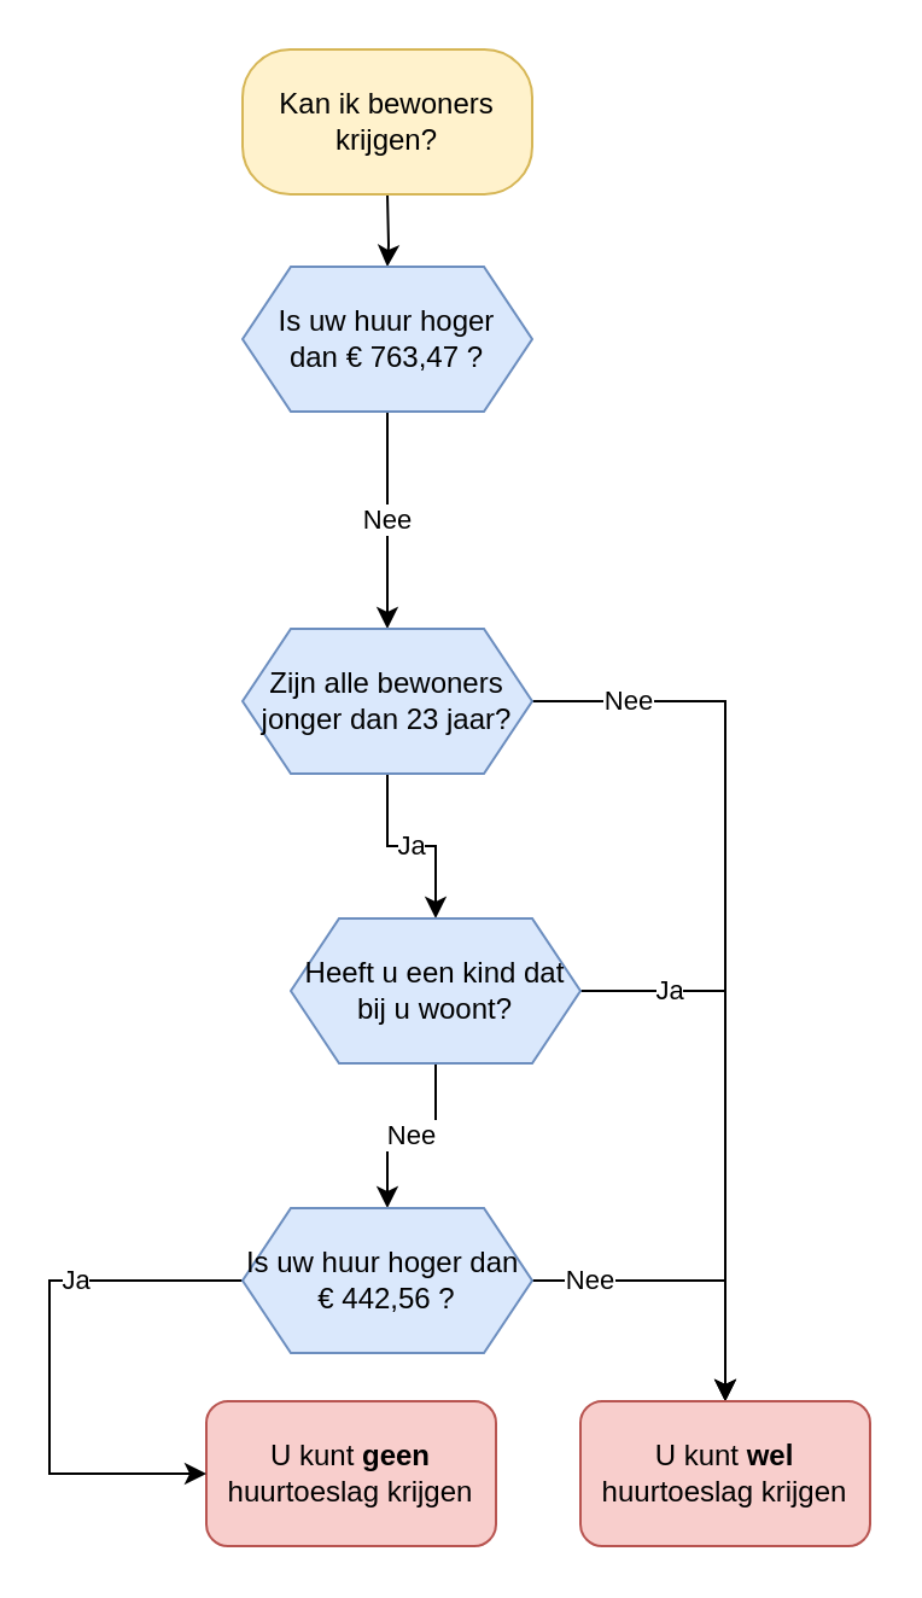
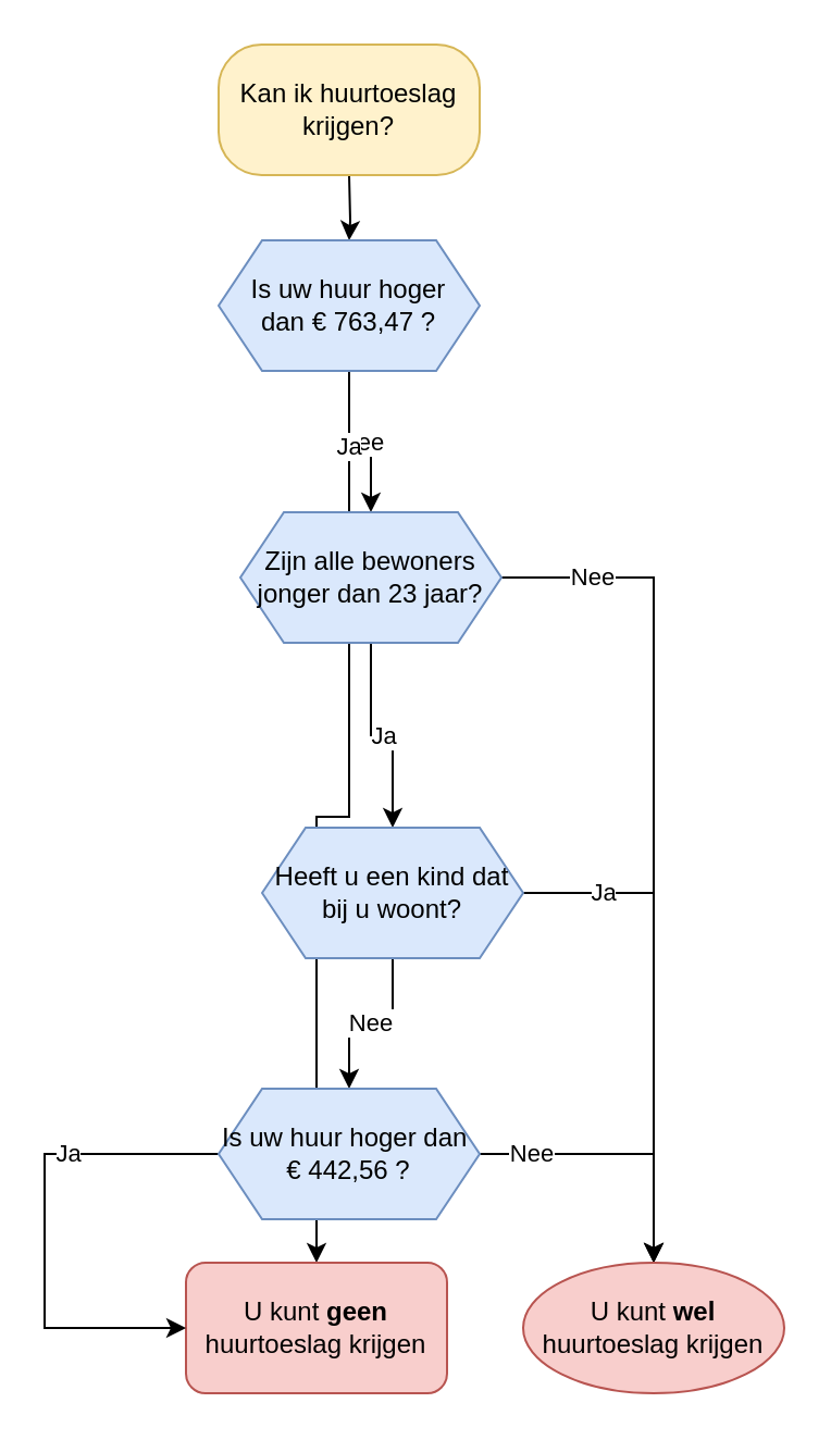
  <mxCell id="0" />
  <mxCell id="1" parent="0" />
  <mxCell id="2" style="edgeStyle=orthogonalEdgeStyle;rounded=0;orthogonalLoop=1;jettySize=auto;html=1;" parent="1" target="5" edge="1"><mxGeometry relative="1" as="geometry"><mxPoint x="160" y="80" as="sourcePoint" /></mxGeometry></mxCell>
  <mxCell id="3" value="Nee" style="edgeStyle=orthogonalEdgeStyle;rounded=0;orthogonalLoop=1;jettySize=auto;html=1;" parent="1" source="5" target="8" edge="1"><mxGeometry relative="1" as="geometry" /></mxCell>
+ <mxCell id="4" value="Ja" style="edgeStyle=orthogonalEdgeStyle;rounded=0;orthogonalLoop=1;jettySize=auto;html=1;" parent="1" source="5" target="9" edge="1"><mxGeometry x="-0.837" relative="1" as="geometry"><mxPoint as="offset" /></mxGeometry></mxCell>
  <mxCell id="5" value="&lt;div&gt;Is uw huur hoger &lt;br&gt;&lt;/div&gt;&lt;div&gt;dan &lt;span class=&quot;ILfuVd&quot;&gt;&lt;span class=&quot;hgKElc&quot;&gt;€ 763,47 ?&lt;br&gt;&lt;/span&gt;&lt;/span&gt;&lt;/div&gt;" style="shape=hexagon;perimeter=hexagonPerimeter2;whiteSpace=wrap;html=1;fixedSize=1;size=20;fillColor=#dae8fc;strokeColor=#6c8ebf;" parent="1" vertex="1"><mxGeometry x="100" y="110" width="120" height="60" as="geometry" /></mxCell>
  <mxCell id="6" value="Ja" style="edgeStyle=orthogonalEdgeStyle;rounded=0;orthogonalLoop=1;jettySize=auto;html=1;" parent="1" source="8" target="13" edge="1"><mxGeometry relative="1" as="geometry" /></mxCell>
  <mxCell id="7" value="Nee" style="edgeStyle=orthogonalEdgeStyle;rounded=0;orthogonalLoop=1;jettySize=auto;html=1;" parent="1" source="8" target="17" edge="1"><mxGeometry x="-0.784" relative="1" as="geometry"><mxPoint as="offset" /></mxGeometry></mxCell>
- <mxCell id="8" value="&lt;div&gt;Zijn alle bewoners&lt;/div&gt;&lt;div&gt;jonger dan 23 jaar?&lt;br&gt;&lt;/div&gt;" style="shape=hexagon;perimeter=hexagonPerimeter2;whiteSpace=wrap;html=1;fixedSize=1;size=20;fillColor=#dae8fc;strokeColor=#6c8ebf;" parent="1" vertex="1"><mxGeometry x="100" y="260" width="120" height="60" as="geometry" /></mxCell>
+ <mxCell id="8" value="&lt;div&gt;Zijn alle bewoners&lt;/div&gt;&lt;div&gt;jonger dan 23 jaar?&lt;br&gt;&lt;/div&gt;" style="shape=hexagon;perimeter=hexagonPerimeter2;whiteSpace=wrap;html=1;fixedSize=1;size=20;fillColor=#dae8fc;strokeColor=#6c8ebf;" parent="1" vertex="1"><mxGeometry x="110" y="235" width="120" height="60" as="geometry" /></mxCell>
  <mxCell id="9" value="U kunt &lt;b&gt;geen&lt;/b&gt; huurtoeslag krijgen" style="rounded=1;whiteSpace=wrap;html=1;fillColor=#f8cecc;strokeColor=#b85450;" parent="1" vertex="1"><mxGeometry x="85" y="580" width="120" height="60" as="geometry" /></mxCell>
- <mxCell id="10" value="Kan ik bewoners krijgen?" style="rounded=1;whiteSpace=wrap;html=1;arcSize=33;fillColor=#fff2cc;strokeColor=#d6b656;" parent="1" vertex="1"><mxGeometry x="100" y="20" width="120" height="60" as="geometry" /></mxCell>
+ <mxCell id="10" value="Kan ik huurtoeslag krijgen?" style="rounded=1;whiteSpace=wrap;html=1;arcSize=33;fillColor=#fff2cc;strokeColor=#d6b656;" parent="1" vertex="1"><mxGeometry x="100" y="20" width="120" height="60" as="geometry" /></mxCell>
  <mxCell id="11" value="Nee" style="edgeStyle=orthogonalEdgeStyle;rounded=0;orthogonalLoop=1;jettySize=auto;html=1;" parent="1" source="13" target="16" edge="1"><mxGeometry relative="1" as="geometry" /></mxCell>
  <mxCell id="12" value="Ja" style="edgeStyle=orthogonalEdgeStyle;rounded=0;orthogonalLoop=1;jettySize=auto;html=1;" parent="1" source="13" target="17" edge="1"><mxGeometry x="-0.68" relative="1" as="geometry"><Array as="points"><mxPoint x="300" y="410" /></Array><mxPoint as="offset" /></mxGeometry></mxCell>
  <mxCell id="13" value="Heeft u een kind dat bij u woont?" style="shape=hexagon;perimeter=hexagonPerimeter2;whiteSpace=wrap;html=1;fixedSize=1;size=20;fillColor=#dae8fc;strokeColor=#6c8ebf;" parent="1" vertex="1"><mxGeometry x="120" y="380" width="120" height="60" as="geometry" /></mxCell>
  <mxCell id="14" value="Ja" style="edgeStyle=orthogonalEdgeStyle;rounded=0;orthogonalLoop=1;jettySize=auto;html=1;" parent="1" source="16" target="9" edge="1"><mxGeometry x="-0.385" relative="1" as="geometry"><Array as="points"><mxPoint x="20" y="530" /></Array><mxPoint as="offset" /></mxGeometry></mxCell>
  <mxCell id="15" value="Nee" style="edgeStyle=orthogonalEdgeStyle;rounded=0;orthogonalLoop=1;jettySize=auto;html=1;" parent="1" source="16" target="17" edge="1"><mxGeometry x="-0.636" relative="1" as="geometry"><mxPoint as="offset" /></mxGeometry></mxCell>
  <mxCell id="16" value="Is uw huur hoger dan&amp;nbsp;  &lt;span class=&quot;ILfuVd&quot;&gt;&lt;span class=&quot;hgKElc&quot;&gt;€ &lt;/span&gt;&lt;/span&gt;442,56 ?" style="shape=hexagon;perimeter=hexagonPerimeter2;whiteSpace=wrap;html=1;fixedSize=1;size=20;fillColor=#dae8fc;strokeColor=#6c8ebf;" parent="1" vertex="1"><mxGeometry x="100" y="500" width="120" height="60" as="geometry" /></mxCell>
- <mxCell id="17" value="U kunt &lt;b&gt;wel&lt;/b&gt; huurtoeslag krijgen" style="rounded=1;whiteSpace=wrap;html=1;fillColor=#f8cecc;strokeColor=#b85450;" parent="1" vertex="1"><mxGeometry x="240" y="580" width="120" height="60" as="geometry" /></mxCell>
+ <mxCell id="17" value="U kunt &lt;b&gt;wel&lt;/b&gt; huurtoeslag krijgen" style="ellipse;whiteSpace=wrap;html=1;fillColor=#f8cecc;strokeColor=#b85450;" parent="1" vertex="1"><mxGeometry x="240" y="580" width="120" height="60" as="geometry" /></mxCell>
